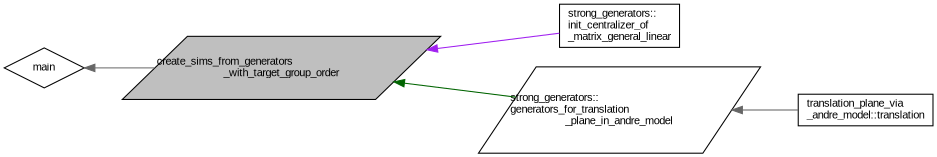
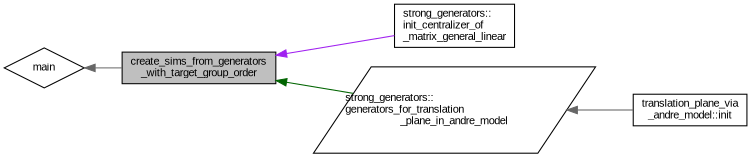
  digraph {
    fontname="Liberation Sans"
    rankdir=LR
    node [color=black fillcolor=white fontname="Liberation Sans" fontsize=10 shape=parallelogram style=filled]
    edge [color=gray40 dir=back fontname="Liberation Sans" fontsize=10 labelfontname=Helvetica labelfontsize=10 style=solid]
-   n1 [fillcolor=grey75 fontcolor=black height=0.2 label="create_sims_from_generators\l_with_target_group_order" width=0.4]
+   n1 [fillcolor=grey75 fontcolor=black height=0.2 label="create_sims_from_generators\l_with_target_group_order" shape=box width=0.4]
    n2 [height=0.2 label="strong_generators::\linit_centralizer_of\l_matrix_general_linear" shape=box width=0.4]
    n3 [height=0.2 label="strong_generators::\lgenerators_for_translation\l_plane_in_andre_model" width=0.4]
    n4 [height=0.2 label=main shape=diamond width=0.4]
-   n5 [height=0.2 label="translation_plane_via\l_andre_model::translation" shape=box width=0.4]
+   n5 [height=0.2 label="translation_plane_via\l_andre_model::init" shape=box width=0.4]
    n1 -> n2 [color=purple]
    n1 -> n3 [color=darkgreen]
    n3 -> n5
    n4 -> n1
  }
